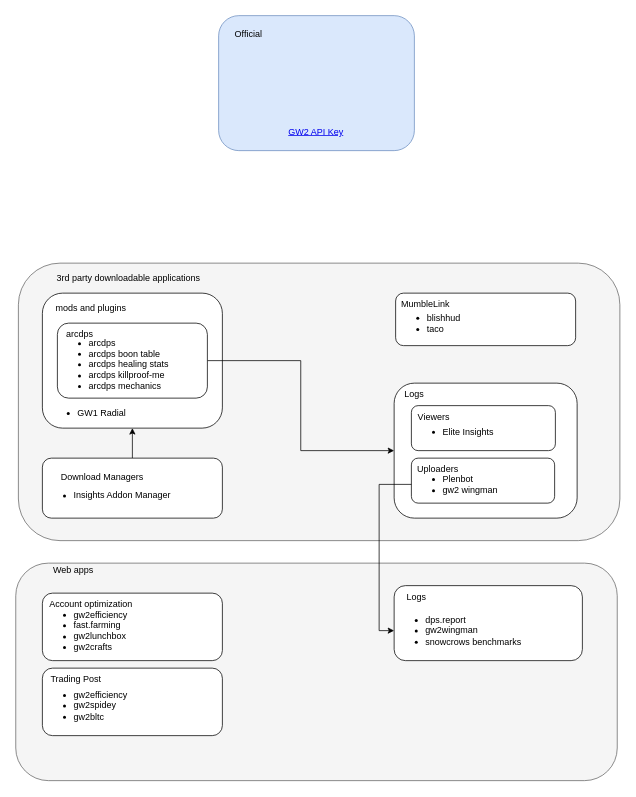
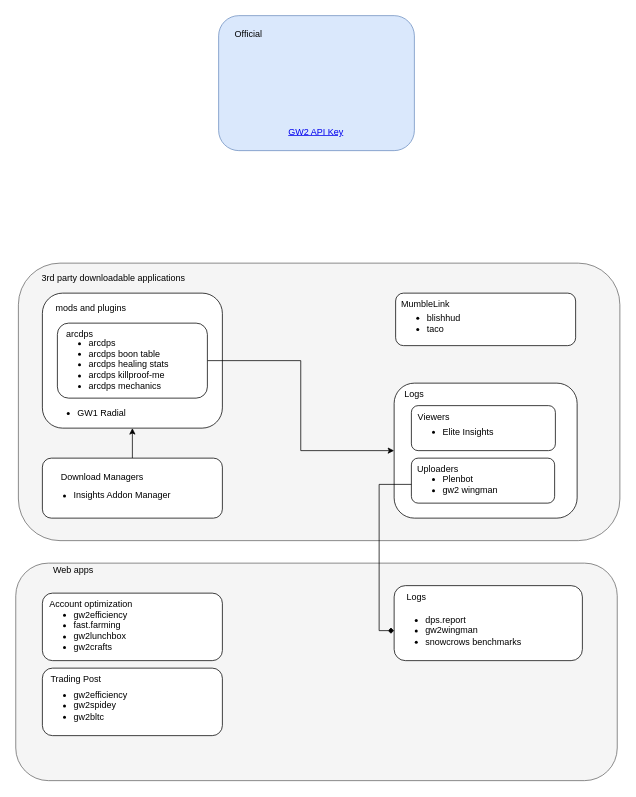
  <mxCell id="0" />
  <mxCell id="1" parent="0" />
  <mxCell id="2" value="" style="rounded=1;whiteSpace=wrap;html=1;fillColor=#dae8fc;strokeColor=#6c8ebf;" vertex="1" parent="1"><mxGeometry x="291" y="20" width="261" height="180" as="geometry" /></mxCell>
  <mxCell id="3" value="" style="shape=image;imageAspect=0;aspect=fixed;verticalLabelPosition=bottom;verticalAlign=top;image=https://wiki.guildwars2.com/images/d/df/GW2Logo_new.png;" vertex="1" parent="1"><mxGeometry x="335" y="40" width="158.01" height="110" as="geometry" /></mxCell>
  <mxCell id="4" value="&lt;a href=&quot;https://account.arena.net/applications&quot;&gt;GW2 API Key&lt;/a&gt;" style="text;strokeColor=none;align=center;fillColor=none;html=1;verticalAlign=middle;whiteSpace=wrap;rounded=0;" vertex="1" parent="1"><mxGeometry x="366" y="160" width="110" height="30" as="geometry" /></mxCell>
  <mxCell id="5" value="Official" style="text;strokeColor=none;align=center;fillColor=none;html=1;verticalAlign=middle;whiteSpace=wrap;rounded=0;" vertex="1" parent="1"><mxGeometry x="301" y="30" width="60" height="30" as="geometry" /></mxCell>
  <mxCell id="6" value="" style="rounded=1;whiteSpace=wrap;html=1;fillColor=#f5f5f5;strokeColor=#666666;fontColor=#333333;" vertex="1" parent="1"><mxGeometry x="24.01" y="350" width="801.99" height="370" as="geometry" /></mxCell>
  <mxCell id="7" value="" style="rounded=1;whiteSpace=wrap;html=1;" vertex="1" parent="1"><mxGeometry x="56" y="390" width="240" height="180" as="geometry" /></mxCell>
- <mxCell id="8" value="3rd party downloadable applications" style="text;strokeColor=none;align=center;fillColor=none;html=1;verticalAlign=middle;whiteSpace=wrap;rounded=0;" vertex="1" parent="1"><mxGeometry x="66" y="360" width="210" height="20" as="geometry" /></mxCell>
+ <mxCell id="8" value="3rd party downloadable applications" style="text;strokeColor=none;align=center;fillColor=none;html=1;verticalAlign=middle;whiteSpace=wrap;rounded=0;" vertex="1" parent="1"><mxGeometry x="46" y="360" width="210" height="20" as="geometry" /></mxCell>
  <mxCell id="9" style="edgeStyle=orthogonalEdgeStyle;rounded=0;orthogonalLoop=1;jettySize=auto;html=1;exitX=1;exitY=0.5;exitDx=0;exitDy=0;entryX=0;entryY=0.5;entryDx=0;entryDy=0;" edge="1" parent="1" source="10" target="18"><mxGeometry relative="1" as="geometry" /></mxCell>
  <mxCell id="10" value="" style="rounded=1;whiteSpace=wrap;html=1;" vertex="1" parent="1"><mxGeometry x="76" y="430" width="200" height="100" as="geometry" /></mxCell>
  <mxCell id="11" value="mods and plugins" style="text;strokeColor=none;align=center;fillColor=none;html=1;verticalAlign=middle;whiteSpace=wrap;rounded=0;" vertex="1" parent="1"><mxGeometry x="56" y="390" width="130" height="40" as="geometry" /></mxCell>
  <mxCell id="12" value="arcdps" style="text;strokeColor=none;align=center;fillColor=none;html=1;verticalAlign=middle;whiteSpace=wrap;rounded=0;" vertex="1" parent="1"><mxGeometry x="76" y="430" width="60" height="30" as="geometry" /></mxCell>
  <mxCell id="13" value="&lt;ul&gt;&lt;li&gt;arcdps&lt;/li&gt;&lt;li&gt;arcdps boon table&lt;/li&gt;&lt;li&gt;arcdps healing stats&lt;/li&gt;&lt;li&gt;arcdps killproof-me&lt;/li&gt;&lt;li&gt;arcdps mechanics&lt;/li&gt;&lt;/ul&gt;" style="text;strokeColor=none;align=left;fillColor=none;html=1;verticalAlign=middle;whiteSpace=wrap;rounded=0;" vertex="1" parent="1"><mxGeometry x="76" y="450" width="160" height="70" as="geometry" /></mxCell>
  <mxCell id="14" value="&lt;ul&gt;&lt;li&gt;GW1 Radial&lt;/li&gt;&lt;/ul&gt;" style="text;strokeColor=none;align=left;fillColor=none;html=1;verticalAlign=middle;whiteSpace=wrap;rounded=0;" vertex="1" parent="1"><mxGeometry x="61" y="535" width="120" height="30" as="geometry" /></mxCell>
  <mxCell id="15" value="" style="rounded=1;whiteSpace=wrap;html=1;" vertex="1" parent="1"><mxGeometry x="527" y="390" width="240" height="70" as="geometry" /></mxCell>
  <mxCell id="16" value="MumbleLink" style="text;strokeColor=none;align=center;fillColor=none;html=1;verticalAlign=middle;whiteSpace=wrap;rounded=0;" vertex="1" parent="1"><mxGeometry x="527" y="390" width="80" height="30" as="geometry" /></mxCell>
  <mxCell id="17" value="&lt;ul&gt;&lt;li&gt;blishhud&lt;/li&gt;&lt;li&gt;taco&lt;/li&gt;&lt;/ul&gt;" style="text;strokeColor=none;align=left;fillColor=none;html=1;verticalAlign=middle;whiteSpace=wrap;rounded=0;" vertex="1" parent="1"><mxGeometry x="527" y="415" width="110" height="30" as="geometry" /></mxCell>
  <mxCell id="18" value="" style="rounded=1;whiteSpace=wrap;html=1;align=left;" vertex="1" parent="1"><mxGeometry x="525" y="510" width="244" height="180" as="geometry" /></mxCell>
  <mxCell id="19" style="edgeStyle=orthogonalEdgeStyle;rounded=0;orthogonalLoop=1;jettySize=auto;html=1;exitX=0.5;exitY=0;exitDx=0;exitDy=0;entryX=0.5;entryY=1;entryDx=0;entryDy=0;" edge="1" parent="1" source="20" target="7"><mxGeometry relative="1" as="geometry" /></mxCell>
  <mxCell id="20" value="" style="rounded=1;whiteSpace=wrap;html=1;align=left;" vertex="1" parent="1"><mxGeometry x="56" y="610" width="240" height="80" as="geometry" /></mxCell>
  <mxCell id="21" value="Download Managers" style="text;strokeColor=none;align=center;fillColor=none;html=1;verticalAlign=middle;whiteSpace=wrap;rounded=0;" vertex="1" parent="1"><mxGeometry x="71" y="620" width="130" height="30" as="geometry" /></mxCell>
  <mxCell id="22" value="&lt;ul&gt;&lt;li&gt;Insights Addon Manager&lt;/li&gt;&lt;/ul&gt;" style="text;strokeColor=none;align=left;fillColor=none;html=1;verticalAlign=middle;whiteSpace=wrap;rounded=0;" vertex="1" parent="1"><mxGeometry x="56" y="640" width="185" height="40" as="geometry" /></mxCell>
  <mxCell id="23" value="Logs" style="text;strokeColor=none;align=center;fillColor=none;html=1;verticalAlign=middle;whiteSpace=wrap;rounded=0;" vertex="1" parent="1"><mxGeometry x="525" y="510" width="54" height="30" as="geometry" /></mxCell>
  <mxCell id="24" value="" style="rounded=1;whiteSpace=wrap;html=1;align=left;" vertex="1" parent="1"><mxGeometry x="548" y="540" width="192" height="60" as="geometry" /></mxCell>
  <mxCell id="25" value="&lt;ul&gt;&lt;li&gt;Elite Insights&lt;/li&gt;&lt;/ul&gt;" style="text;strokeColor=none;align=left;fillColor=none;html=1;verticalAlign=middle;whiteSpace=wrap;rounded=0;" vertex="1" parent="1"><mxGeometry x="548" y="560" width="120" height="30" as="geometry" /></mxCell>
  <mxCell id="26" value="Viewers" style="text;strokeColor=none;align=center;fillColor=none;html=1;verticalAlign=middle;whiteSpace=wrap;rounded=0;" vertex="1" parent="1"><mxGeometry x="548" y="540" width="60" height="30" as="geometry" /></mxCell>
  <mxCell id="27" value="" style="rounded=1;whiteSpace=wrap;html=1;" vertex="1" parent="1"><mxGeometry x="548" y="610" width="191" height="60" as="geometry" /></mxCell>
  <mxCell id="28" value="Uploaders" style="text;strokeColor=none;align=center;fillColor=none;html=1;verticalAlign=middle;whiteSpace=wrap;rounded=0;" vertex="1" parent="1"><mxGeometry x="548" y="610" width="71" height="30" as="geometry" /></mxCell>
  <mxCell id="29" value="&lt;ul&gt;&lt;li&gt;Plenbot&lt;/li&gt;&lt;li&gt;gw2 wingman&lt;/li&gt;&lt;/ul&gt;" style="text;strokeColor=none;align=left;fillColor=none;html=1;verticalAlign=middle;whiteSpace=wrap;rounded=0;" vertex="1" parent="1"><mxGeometry x="548" y="630" width="151" height="30" as="geometry" /></mxCell>
  <mxCell id="30" value="" style="rounded=1;whiteSpace=wrap;html=1;fillColor=#f5f5f5;strokeColor=#666666;fontColor=#333333;" vertex="1" parent="1"><mxGeometry x="20.5" y="750" width="801.99" height="290" as="geometry" /></mxCell>
  <mxCell id="31" value="Web apps" style="text;strokeColor=none;align=center;fillColor=none;html=1;verticalAlign=middle;whiteSpace=wrap;rounded=0;" vertex="1" parent="1"><mxGeometry x="46" y="750" width="102.5" height="20" as="geometry" /></mxCell>
  <mxCell id="32" value="" style="rounded=1;whiteSpace=wrap;html=1;" vertex="1" parent="1"><mxGeometry x="525" y="780" width="251" height="100" as="geometry" /></mxCell>
  <mxCell id="33" value="Logs" style="text;strokeColor=none;align=center;fillColor=none;html=1;verticalAlign=middle;whiteSpace=wrap;rounded=0;" vertex="1" parent="1"><mxGeometry x="525" y="780" width="60" height="30" as="geometry" /></mxCell>
  <mxCell id="34" value="&lt;ul&gt;&lt;li&gt;dps.report&lt;/li&gt;&lt;li&gt;gw2wingman&lt;/li&gt;&lt;li&gt;snowcrows benchmarks&lt;/li&gt;&lt;/ul&gt;" style="text;strokeColor=none;align=left;fillColor=none;html=1;verticalAlign=middle;whiteSpace=wrap;rounded=0;" vertex="1" parent="1"><mxGeometry x="525" y="810" width="181" height="60" as="geometry" /></mxCell>
  <mxCell id="35" value="" style="rounded=1;whiteSpace=wrap;html=1;" vertex="1" parent="1"><mxGeometry x="56" y="790" width="240" height="90" as="geometry" /></mxCell>
  <mxCell id="36" value="Account optimization" style="text;strokeColor=none;align=center;fillColor=none;html=1;verticalAlign=middle;whiteSpace=wrap;rounded=0;" vertex="1" parent="1"><mxGeometry x="56" y="790" width="130" height="30" as="geometry" /></mxCell>
  <mxCell id="37" value="&lt;ul&gt;&lt;li&gt;gw2efficiency&lt;/li&gt;&lt;li&gt;fast.farming&lt;/li&gt;&lt;li&gt;gw2lunchbox&lt;/li&gt;&lt;li&gt;gw2crafts&lt;/li&gt;&lt;/ul&gt;" style="text;strokeColor=none;align=left;fillColor=none;html=1;verticalAlign=middle;whiteSpace=wrap;rounded=0;" vertex="1" parent="1"><mxGeometry x="56" y="820" width="130" height="40" as="geometry" /></mxCell>
  <mxCell id="38" value="" style="rounded=1;whiteSpace=wrap;html=1;" vertex="1" parent="1"><mxGeometry x="56" y="890" width="240" height="90" as="geometry" /></mxCell>
  <mxCell id="39" value="Trading Post" style="text;strokeColor=none;align=center;fillColor=none;html=1;verticalAlign=middle;whiteSpace=wrap;rounded=0;" vertex="1" parent="1"><mxGeometry x="56" y="890" width="90" height="30" as="geometry" /></mxCell>
  <mxCell id="40" value="&lt;ul&gt;&lt;li&gt;gw2efficiency&lt;/li&gt;&lt;li&gt;gw2spidey&lt;/li&gt;&lt;li&gt;gw2bltc&lt;/li&gt;&lt;/ul&gt;" style="text;strokeColor=none;align=left;fillColor=none;html=1;verticalAlign=middle;whiteSpace=wrap;rounded=0;" vertex="1" parent="1"><mxGeometry x="56" y="920" width="130" height="40" as="geometry" /></mxCell>
- <mxCell id="41" style="edgeStyle=orthogonalEdgeStyle;rounded=0;orthogonalLoop=1;jettySize=auto;html=1;exitX=0;exitY=0.5;exitDx=0;exitDy=0;entryX=0;entryY=0.5;entryDx=0;entryDy=0;" edge="1" parent="1" source="29" target="34"><mxGeometry relative="1" as="geometry" /></mxCell>
+ <mxCell id="41" style="edgeStyle=orthogonalEdgeStyle;rounded=0;orthogonalLoop=1;jettySize=auto;html=1;exitX=0;exitY=0.5;exitDx=0;exitDy=0;entryX=0;entryY=0.5;entryDx=0;entryDy=0;endArrow=diamond;" edge="1" parent="1" source="29" target="34"><mxGeometry relative="1" as="geometry" /></mxCell>
